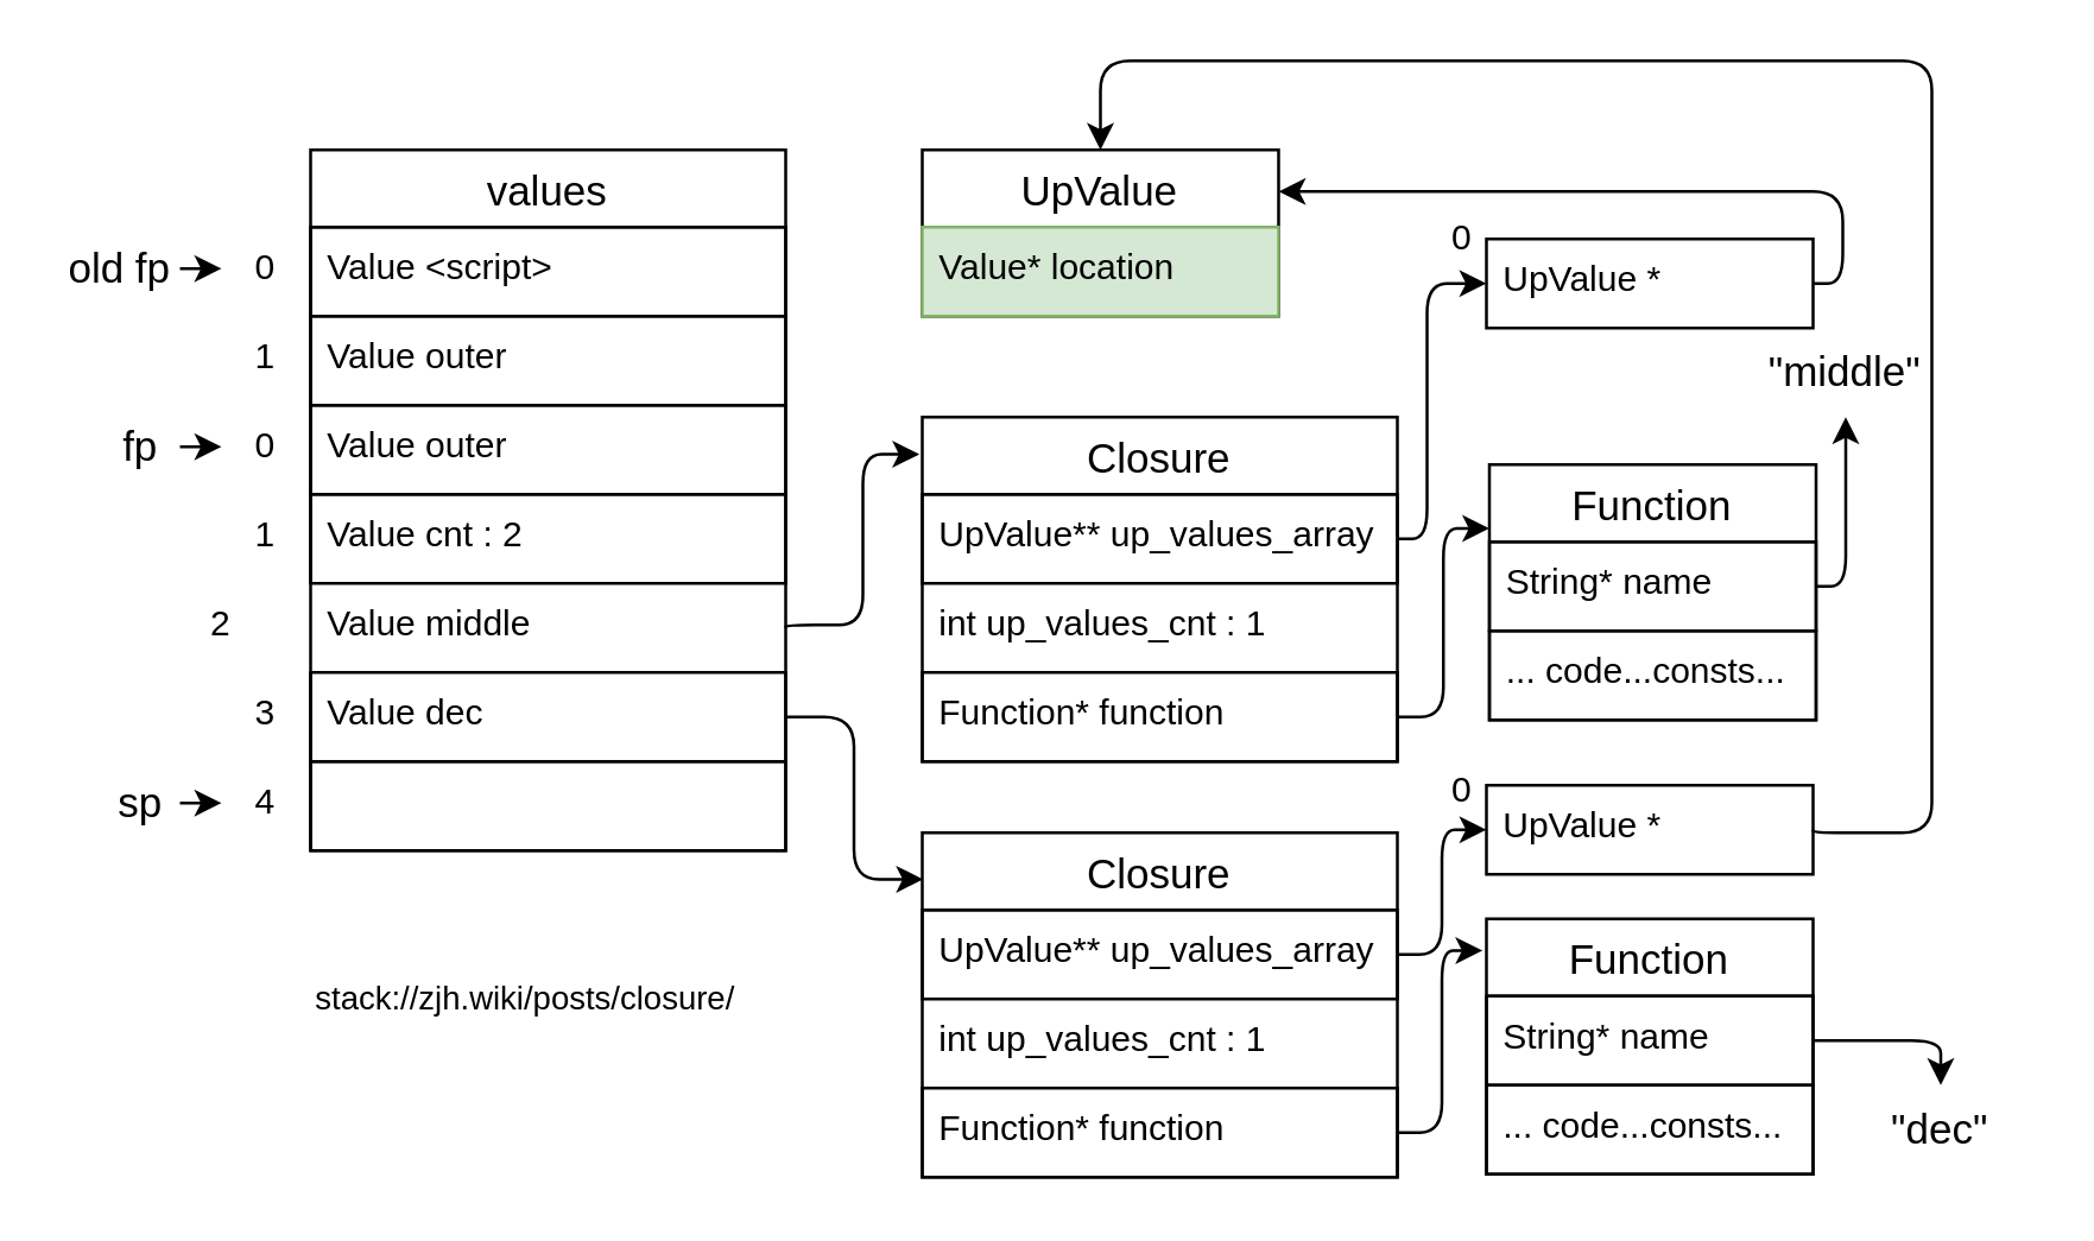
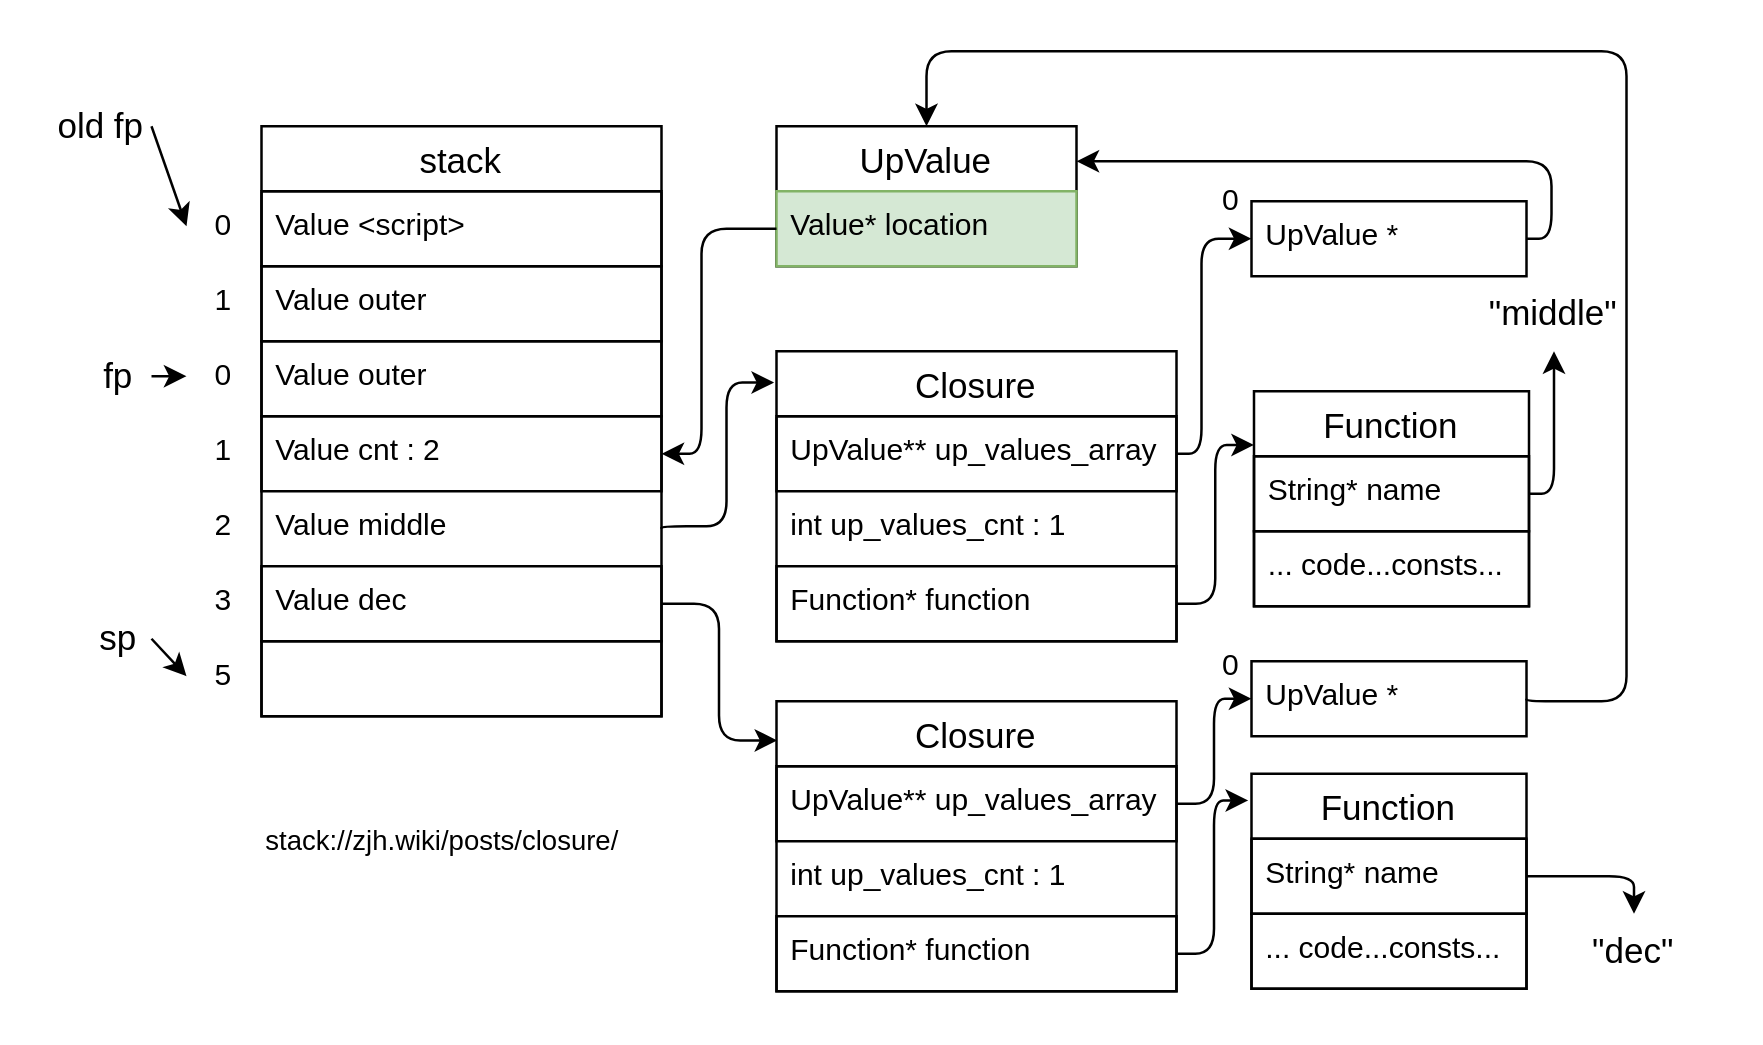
  <mxCell id="0" />
  <mxCell id="1" parent="0" />
- <mxCell id="2" value="values" style="swimlane;fontStyle=0;childLayout=stackLayout;horizontal=1;startSize=26;horizontalStack=0;resizeParent=1;resizeParentMax=0;resizeLast=0;collapsible=0;marginBottom=0;align=center;fontSize=14;expand=1;treeFolding=0;noLabel=0;allowArrows=1;dropTarget=1;" parent="1" vertex="1"><mxGeometry x="104" y="50" width="160" height="236" as="geometry"><mxRectangle x="200" y="220" width="60" height="30" as="alternateBounds" /></mxGeometry></mxCell>
+ <mxCell id="2" value="stack" style="swimlane;fontStyle=0;childLayout=stackLayout;horizontal=1;startSize=26;horizontalStack=0;resizeParent=1;resizeParentMax=0;resizeLast=0;collapsible=0;marginBottom=0;align=center;fontSize=14;expand=1;treeFolding=0;noLabel=0;allowArrows=1;dropTarget=1;" parent="1" vertex="1"><mxGeometry x="104" y="50" width="160" height="236" as="geometry"><mxRectangle x="200" y="220" width="60" height="30" as="alternateBounds" /></mxGeometry></mxCell>
  <mxCell id="3" value="Value &lt;script&gt;" style="text;strokeColor=default;fillColor=none;spacingLeft=4;spacingRight=4;overflow=hidden;rotatable=0;points=[[0,0.5],[1,0.5]];portConstraint=eastwest;fontSize=12;expand=0;" parent="2" vertex="1"><mxGeometry y="26" width="160" height="30" as="geometry" /></mxCell>
  <mxCell id="4" value="Value outer" style="text;strokeColor=default;fillColor=none;spacingLeft=4;spacingRight=4;overflow=hidden;rotatable=0;points=[[0,0.5],[1,0.5]];portConstraint=eastwest;fontSize=12;expand=0;" parent="2" vertex="1"><mxGeometry y="56" width="160" height="30" as="geometry" /></mxCell>
  <mxCell id="5" value="Value outer" style="text;strokeColor=default;fillColor=none;spacingLeft=4;spacingRight=4;overflow=hidden;rotatable=0;points=[[0,0.5],[1,0.5]];portConstraint=eastwest;fontSize=12;expand=0;" parent="2" vertex="1"><mxGeometry y="86" width="160" height="30" as="geometry" /></mxCell>
  <mxCell id="6" value="Value cnt : 2" style="text;spacingLeft=4;spacingRight=4;overflow=hidden;rotatable=0;points=[[0,0.5],[1,0.5]];portConstraint=eastwest;fontSize=12;expand=0;strokeColor=default;" parent="2" vertex="1"><mxGeometry y="116" width="160" height="30" as="geometry" /></mxCell>
  <mxCell id="7" value="Value middle" style="text;strokeColor=none;fillColor=none;spacingLeft=4;spacingRight=4;overflow=hidden;rotatable=0;points=[[0,0.5],[1,0.5]];portConstraint=eastwest;fontSize=12;expand=0;" parent="2" vertex="1"><mxGeometry y="146" width="160" height="30" as="geometry" /></mxCell>
  <mxCell id="8" value="Value dec" style="text;strokeColor=default;fillColor=none;spacingLeft=4;spacingRight=4;overflow=hidden;rotatable=0;points=[[0,0.5],[1,0.5]];portConstraint=eastwest;fontSize=12;expand=0;" parent="2" vertex="1"><mxGeometry y="176" width="160" height="30" as="geometry" /></mxCell>
  <mxCell id="9" value="" style="text;strokeColor=default;fillColor=none;spacingLeft=4;spacingRight=4;overflow=hidden;rotatable=0;points=[[0,0.5],[1,0.5]];portConstraint=eastwest;fontSize=12;expand=0;" parent="2" vertex="1"><mxGeometry y="206" width="160" height="30" as="geometry" /></mxCell>
  <mxCell id="10" value="Closure" style="swimlane;fontStyle=0;childLayout=stackLayout;horizontal=1;startSize=26;horizontalStack=0;resizeParent=1;resizeParentMax=0;resizeLast=0;collapsible=0;marginBottom=0;align=center;fontSize=14;expand=1;treeFolding=0;noLabel=0;allowArrows=1;dropTarget=1;" parent="1" vertex="1"><mxGeometry x="310" y="140" width="160" height="116" as="geometry"><mxRectangle x="200" y="220" width="60" height="30" as="alternateBounds" /></mxGeometry></mxCell>
  <mxCell id="11" value="UpValue** up_values_array" style="text;spacingLeft=4;spacingRight=4;overflow=hidden;rotatable=0;points=[[0,0.5],[1,0.5]];portConstraint=eastwest;fontSize=12;expand=0;strokeColor=default;" parent="10" vertex="1"><mxGeometry y="26" width="160" height="30" as="geometry" /></mxCell>
  <mxCell id="12" value="int up_values_cnt : 1" style="text;spacingLeft=4;spacingRight=4;overflow=hidden;rotatable=0;points=[[0,0.5],[1,0.5]];portConstraint=eastwest;fontSize=12;expand=0;" parent="10" vertex="1"><mxGeometry y="56" width="160" height="30" as="geometry" /></mxCell>
  <mxCell id="13" value="Function* function" style="text;strokeColor=default;fillColor=none;spacingLeft=4;spacingRight=4;overflow=hidden;rotatable=0;points=[[0,0.5],[1,0.5]];portConstraint=eastwest;fontSize=12;expand=0;" parent="10" vertex="1"><mxGeometry y="86" width="160" height="30" as="geometry" /></mxCell>
  <mxCell id="14" value="Function" style="swimlane;fontStyle=0;childLayout=stackLayout;horizontal=1;startSize=26;horizontalStack=0;resizeParent=1;resizeParentMax=0;resizeLast=0;collapsible=0;marginBottom=0;align=center;fontSize=14;expand=1;treeFolding=0;noLabel=0;allowArrows=1;dropTarget=1;" parent="1" vertex="1"><mxGeometry x="501" y="156" width="110" height="86" as="geometry"><mxRectangle x="200" y="220" width="60" height="30" as="alternateBounds" /></mxGeometry></mxCell>
  <mxCell id="15" value="String* name" style="text;strokeColor=default;fillColor=none;spacingLeft=4;spacingRight=4;overflow=hidden;rotatable=0;points=[[0,0.5],[1,0.5]];portConstraint=eastwest;fontSize=12;expand=0;" parent="14" vertex="1"><mxGeometry y="26" width="110" height="30" as="geometry" /></mxCell>
  <mxCell id="16" value="... code...consts..." style="text;strokeColor=default;fillColor=none;spacingLeft=4;spacingRight=4;overflow=hidden;rotatable=0;points=[[0,0.5],[1,0.5]];portConstraint=eastwest;fontSize=12;expand=0;" parent="14" vertex="1"><mxGeometry y="56" width="110" height="30" as="geometry" /></mxCell>
  <mxCell id="17" style="edgeStyle=orthogonalEdgeStyle;html=1;exitX=1;exitY=0.5;exitDx=0;exitDy=0;entryX=1;entryY=0.25;entryDx=0;entryDy=0;fontSize=14;elbow=vertical;" parent="1" source="18" target="19" edge="1"><mxGeometry relative="1" as="geometry" /></mxCell>
  <mxCell id="18" value="UpValue *" style="text;spacingLeft=4;spacingRight=4;overflow=hidden;rotatable=0;points=[[0,0.5],[1,0.5]];portConstraint=eastwest;fontSize=12;expand=0;strokeColor=default;" parent="1" vertex="1"><mxGeometry x="500" y="80" width="110" height="30" as="geometry" /></mxCell>
  <mxCell id="19" value="UpValue" style="swimlane;fontStyle=0;childLayout=stackLayout;horizontal=1;startSize=26;horizontalStack=0;resizeParent=1;resizeParentMax=0;resizeLast=0;collapsible=0;marginBottom=0;align=center;fontSize=14;expand=1;treeFolding=0;noLabel=0;allowArrows=1;dropTarget=1;" parent="1" vertex="1"><mxGeometry x="310" y="50" width="120" height="56" as="geometry"><mxRectangle x="200" y="220" width="60" height="30" as="alternateBounds" /></mxGeometry></mxCell>
  <mxCell id="20" value="Value* location" style="text;spacingLeft=4;spacingRight=4;overflow=hidden;rotatable=0;points=[[0,0.5],[1,0.5]];portConstraint=eastwest;fontSize=12;expand=0;fillColor=#d5e8d4;strokeColor=#82b366;" parent="19" vertex="1"><mxGeometry y="26" width="120" height="30" as="geometry" /></mxCell>
  <mxCell id="21" style="edgeStyle=none;html=1;exitX=1;exitY=0.5;exitDx=0;exitDy=0;entryX=0;entryY=0.5;entryDx=0;entryDy=0;" parent="1" source="22" target="32" edge="1"><mxGeometry relative="1" as="geometry" /></mxCell>
  <mxCell id="22" value="&lt;font style=&quot;font-size: 14px;&quot;&gt;fp&lt;/font&gt;" style="text;html=1;strokeColor=none;fillColor=none;align=center;verticalAlign=middle;whiteSpace=wrap;rounded=0;" parent="1" vertex="1"><mxGeometry x="34" y="135" width="26" height="30" as="geometry" /></mxCell>
  <mxCell id="23" style="edgeStyle=orthogonalEdgeStyle;html=1;exitX=1;exitY=0.5;exitDx=0;exitDy=0;entryX=0;entryY=0.5;entryDx=0;entryDy=0;fontSize=14;elbow=vertical;" parent="1" source="11" target="18" edge="1"><mxGeometry relative="1" as="geometry"><Array as="points"><mxPoint x="480" y="181" /><mxPoint x="480" y="95" /></Array></mxGeometry></mxCell>
+ <mxCell id="24" style="edgeStyle=orthogonalEdgeStyle;html=1;exitX=0;exitY=0.5;exitDx=0;exitDy=0;entryX=1;entryY=0.5;entryDx=0;entryDy=0;fontSize=14;elbow=vertical;" parent="1" source="20" target="6" edge="1"><mxGeometry relative="1" as="geometry"><Array as="points"><mxPoint x="280" y="91" /><mxPoint x="280" y="181" /></Array></mxGeometry></mxCell>
  <mxCell id="25" style="edgeStyle=orthogonalEdgeStyle;html=1;exitX=1;exitY=0.5;exitDx=0;exitDy=0;entryX=-0.006;entryY=0.108;entryDx=0;entryDy=0;entryPerimeter=0;fontSize=14;elbow=vertical;" parent="1" source="7" target="10" edge="1"><mxGeometry relative="1" as="geometry"><Array as="points"><mxPoint x="264" y="210" /><mxPoint x="290" y="210" /><mxPoint x="290" y="153" /></Array></mxGeometry></mxCell>
  <mxCell id="26" value="&quot;middle&quot;" style="text;html=1;strokeColor=none;fillColor=none;align=center;verticalAlign=middle;whiteSpace=wrap;rounded=0;fontSize=14;" parent="1" vertex="1"><mxGeometry x="591" y="110" width="60" height="30" as="geometry" /></mxCell>
  <mxCell id="27" value="&lt;font style=&quot;font-size: 11px;&quot;&gt;stack://zjh.wiki/posts/closure/&lt;/font&gt;" style="text;whiteSpace=wrap;html=1;fontSize=14;" parent="1" vertex="1"><mxGeometry x="104" y="320" width="150" height="24" as="geometry" /></mxCell>
  <mxCell id="28" style="edgeStyle=orthogonalEdgeStyle;html=1;exitX=1;exitY=0.5;exitDx=0;exitDy=0;entryX=0;entryY=0.25;entryDx=0;entryDy=0;fontSize=10;elbow=vertical;" parent="1" source="13" target="14" edge="1"><mxGeometry relative="1" as="geometry" /></mxCell>
  <mxCell id="29" value="0" style="text;html=1;strokeColor=none;fillColor=none;align=center;verticalAlign=middle;whiteSpace=wrap;rounded=0;" parent="1" vertex="1"><mxGeometry x="477" y="70" width="30" height="20" as="geometry" /></mxCell>
  <mxCell id="30" value="0" style="text;html=1;strokeColor=none;fillColor=none;align=center;verticalAlign=middle;whiteSpace=wrap;rounded=0;" parent="1" vertex="1"><mxGeometry x="74" y="80" width="30" height="20" as="geometry" /></mxCell>
  <mxCell id="31" value="1" style="text;html=1;strokeColor=none;fillColor=none;align=center;verticalAlign=middle;whiteSpace=wrap;rounded=0;" parent="1" vertex="1"><mxGeometry x="74" y="110" width="30" height="20" as="geometry" /></mxCell>
  <mxCell id="32" value="0" style="text;html=1;strokeColor=none;fillColor=none;align=center;verticalAlign=middle;whiteSpace=wrap;rounded=0;" parent="1" vertex="1"><mxGeometry x="74" y="140" width="30" height="20" as="geometry" /></mxCell>
  <mxCell id="33" value="1" style="text;html=1;strokeColor=none;fillColor=none;align=center;verticalAlign=middle;whiteSpace=wrap;rounded=0;" parent="1" vertex="1"><mxGeometry x="74" y="170" width="30" height="20" as="geometry" /></mxCell>
- <mxCell id="34" value="2" style="text;html=1;strokeColor=none;fillColor=none;align=center;verticalAlign=middle;whiteSpace=wrap;rounded=0;" parent="1" vertex="1"><mxGeometry x="59" y="200" width="30" height="20" as="geometry" /></mxCell>
+ <mxCell id="34" value="2" style="text;html=1;strokeColor=none;fillColor=none;align=center;verticalAlign=middle;whiteSpace=wrap;rounded=0;" parent="1" vertex="1"><mxGeometry x="74" y="200" width="30" height="20" as="geometry" /></mxCell>
  <mxCell id="35" value="3" style="text;html=1;strokeColor=none;fillColor=none;align=center;verticalAlign=middle;whiteSpace=wrap;rounded=0;" parent="1" vertex="1"><mxGeometry x="74" y="230" width="30" height="20" as="geometry" /></mxCell>
  <mxCell id="36" style="edgeStyle=none;html=1;exitX=1;exitY=0.5;exitDx=0;exitDy=0;entryX=0;entryY=0.5;entryDx=0;entryDy=0;" parent="1" source="37" edge="1"><mxGeometry relative="1" as="geometry"><mxPoint x="74" y="270" as="targetPoint" /></mxGeometry></mxCell>
- <mxCell id="37" value="&lt;font style=&quot;font-size: 14px;&quot;&gt;sp&lt;/font&gt;" style="text;html=1;strokeColor=none;fillColor=none;align=center;verticalAlign=middle;whiteSpace=wrap;rounded=0;" parent="1" vertex="1"><mxGeometry x="34" y="256" width="26" height="28" as="geometry" /></mxCell>
+ <mxCell id="37" value="&lt;font style=&quot;font-size: 14px;&quot;&gt;sp&lt;/font&gt;" style="text;html=1;strokeColor=none;fillColor=none;align=center;verticalAlign=middle;whiteSpace=wrap;rounded=0;" parent="1" vertex="1"><mxGeometry x="34" y="241" width="26" height="28" as="geometry" /></mxCell>
  <mxCell id="38" style="edgeStyle=none;html=1;exitX=1;exitY=0.5;exitDx=0;exitDy=0;entryX=0;entryY=0.5;entryDx=0;entryDy=0;" parent="1" source="39" edge="1"><mxGeometry relative="1" as="geometry"><mxPoint x="74" y="90" as="targetPoint" /></mxGeometry></mxCell>
- <mxCell id="39" value="&lt;font style=&quot;font-size: 14px;&quot;&gt;old fp&lt;/font&gt;" style="text;html=1;strokeColor=none;fillColor=none;align=center;verticalAlign=middle;whiteSpace=wrap;rounded=0;" parent="1" vertex="1"><mxGeometry x="20" y="75" width="40" height="30" as="geometry" /></mxCell>
- <mxCell id="40" value="4" style="text;html=1;strokeColor=none;fillColor=none;align=center;verticalAlign=middle;whiteSpace=wrap;rounded=0;" parent="1" vertex="1"><mxGeometry x="74" y="260" width="30" height="20" as="geometry" /></mxCell>
+ <mxCell id="39" value="&lt;font style=&quot;font-size: 14px;&quot;&gt;old fp&lt;/font&gt;" style="text;html=1;strokeColor=none;fillColor=none;align=center;verticalAlign=middle;whiteSpace=wrap;rounded=0;" parent="1" vertex="1"><mxGeometry x="20" y="35" width="40" height="30" as="geometry" /></mxCell>
+ <mxCell id="40" value="5" style="text;html=1;strokeColor=none;fillColor=none;align=center;verticalAlign=middle;whiteSpace=wrap;rounded=0;" parent="1" vertex="1"><mxGeometry x="74" y="260" width="30" height="20" as="geometry" /></mxCell>
  <mxCell id="41" style="edgeStyle=orthogonalEdgeStyle;html=1;exitX=1;exitY=0.5;exitDx=0;exitDy=0;entryX=0.5;entryY=1;entryDx=0;entryDy=0;" parent="1" source="15" target="26" edge="1"><mxGeometry relative="1" as="geometry" /></mxCell>
  <mxCell id="42" value="Closure" style="swimlane;fontStyle=0;childLayout=stackLayout;horizontal=1;startSize=26;horizontalStack=0;resizeParent=1;resizeParentMax=0;resizeLast=0;collapsible=0;marginBottom=0;align=center;fontSize=14;expand=1;treeFolding=0;noLabel=0;allowArrows=1;dropTarget=1;" parent="1" vertex="1"><mxGeometry x="310" y="280" width="160" height="116" as="geometry"><mxRectangle x="200" y="220" width="60" height="30" as="alternateBounds" /></mxGeometry></mxCell>
  <mxCell id="43" value="UpValue** up_values_array" style="text;spacingLeft=4;spacingRight=4;overflow=hidden;rotatable=0;points=[[0,0.5],[1,0.5]];portConstraint=eastwest;fontSize=12;expand=0;strokeColor=default;" parent="42" vertex="1"><mxGeometry y="26" width="160" height="30" as="geometry" /></mxCell>
  <mxCell id="44" value="int up_values_cnt : 1" style="text;spacingLeft=4;spacingRight=4;overflow=hidden;rotatable=0;points=[[0,0.5],[1,0.5]];portConstraint=eastwest;fontSize=12;expand=0;" parent="42" vertex="1"><mxGeometry y="56" width="160" height="30" as="geometry" /></mxCell>
  <mxCell id="45" value="Function* function" style="text;strokeColor=default;fillColor=none;spacingLeft=4;spacingRight=4;overflow=hidden;rotatable=0;points=[[0,0.5],[1,0.5]];portConstraint=eastwest;fontSize=12;expand=0;" parent="42" vertex="1"><mxGeometry y="86" width="160" height="30" as="geometry" /></mxCell>
  <mxCell id="46" value="Function" style="swimlane;fontStyle=0;childLayout=stackLayout;horizontal=1;startSize=26;horizontalStack=0;resizeParent=1;resizeParentMax=0;resizeLast=0;collapsible=0;marginBottom=0;align=center;fontSize=14;expand=1;treeFolding=0;noLabel=0;allowArrows=1;dropTarget=1;" parent="1" vertex="1"><mxGeometry x="500" y="309" width="110" height="86" as="geometry"><mxRectangle x="200" y="220" width="60" height="30" as="alternateBounds" /></mxGeometry></mxCell>
  <mxCell id="47" value="String* name" style="text;strokeColor=default;fillColor=none;spacingLeft=4;spacingRight=4;overflow=hidden;rotatable=0;points=[[0,0.5],[1,0.5]];portConstraint=eastwest;fontSize=12;expand=0;" parent="46" vertex="1"><mxGeometry y="26" width="110" height="30" as="geometry" /></mxCell>
  <mxCell id="48" value="... code...consts..." style="text;strokeColor=default;fillColor=none;spacingLeft=4;spacingRight=4;overflow=hidden;rotatable=0;points=[[0,0.5],[1,0.5]];portConstraint=eastwest;fontSize=12;expand=0;" parent="46" vertex="1"><mxGeometry y="56" width="110" height="30" as="geometry" /></mxCell>
  <mxCell id="49" value="&quot;dec&quot;" style="text;html=1;strokeColor=none;fillColor=none;align=center;verticalAlign=middle;whiteSpace=wrap;rounded=0;fontSize=14;" parent="1" vertex="1"><mxGeometry x="623" y="365" width="60" height="30" as="geometry" /></mxCell>
  <mxCell id="50" style="edgeStyle=orthogonalEdgeStyle;html=1;exitX=1;exitY=0.5;exitDx=0;exitDy=0;entryX=0.5;entryY=0;entryDx=0;entryDy=0;" edge="1" parent="1" source="51" target="19"><mxGeometry relative="1" as="geometry"><Array as="points"><mxPoint x="610" y="280" /><mxPoint x="650" y="280" /><mxPoint x="650" y="20" /><mxPoint x="370" y="20" /></Array></mxGeometry></mxCell>
  <mxCell id="51" value="UpValue *" style="text;spacingLeft=4;spacingRight=4;overflow=hidden;rotatable=0;points=[[0,0.5],[1,0.5]];portConstraint=eastwest;fontSize=12;expand=0;strokeColor=default;" vertex="1" parent="1"><mxGeometry x="500" y="264" width="110" height="30" as="geometry" /></mxCell>
  <mxCell id="52" value="0" style="text;html=1;strokeColor=none;fillColor=none;align=center;verticalAlign=middle;whiteSpace=wrap;rounded=0;" vertex="1" parent="1"><mxGeometry x="477" y="256" width="30" height="20" as="geometry" /></mxCell>
  <mxCell id="53" style="edgeStyle=orthogonalEdgeStyle;html=1;exitX=1;exitY=0.5;exitDx=0;exitDy=0;entryX=0.5;entryY=0;entryDx=0;entryDy=0;" edge="1" parent="1" source="47" target="49"><mxGeometry relative="1" as="geometry" /></mxCell>
  <mxCell id="54" style="edgeStyle=orthogonalEdgeStyle;html=1;exitX=1;exitY=0.5;exitDx=0;exitDy=0;entryX=-0.012;entryY=0.124;entryDx=0;entryDy=0;entryPerimeter=0;" edge="1" parent="1" source="45" target="46"><mxGeometry relative="1" as="geometry" /></mxCell>
  <mxCell id="55" style="edgeStyle=orthogonalEdgeStyle;html=1;exitX=1;exitY=0.5;exitDx=0;exitDy=0;" edge="1" parent="1" source="43" target="51"><mxGeometry relative="1" as="geometry" /></mxCell>
  <mxCell id="56" style="edgeStyle=orthogonalEdgeStyle;html=1;exitX=1;exitY=0.5;exitDx=0;exitDy=0;entryX=0.002;entryY=0.135;entryDx=0;entryDy=0;entryPerimeter=0;" edge="1" parent="1" source="8" target="42"><mxGeometry relative="1" as="geometry" /></mxCell>
